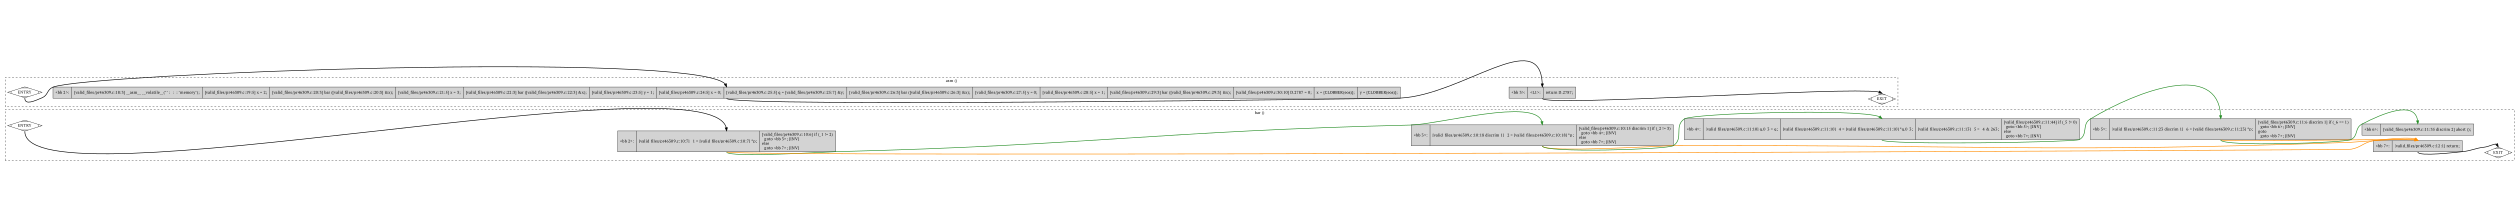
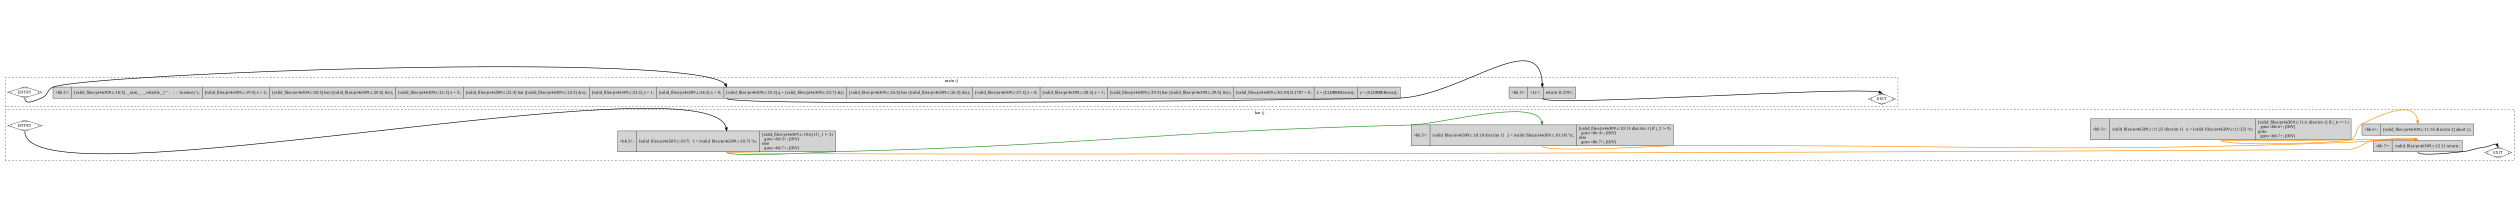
  digraph {
    fontname="PT Serif"
    rankdir=LR
    node [fillcolor=lightgrey fontname="PT Serif" shape=record style=filled]
    edge [constraint=true fontname="PT Serif" headport=n style="solid,bold" tailport=s color=black weight=10]
    n1 [fillcolor=white label=ENTRY shape=Mdiamond]
    n2 [fillcolor=white label=EXIT shape=Mdiamond]
    n3 [label="{\<bb\ 2\>:\l|[valid_files/pr46309.c:10:7]\ _1\ =\ [valid_files/pr46309.c:10:7]\ *p;\l|[valid_files/pr46309.c:10:6]\ if\ (_1\ !=\ 2)\l\ \ goto\ \<bb\ 3\>;\ [INV]\lelse\l\ \ goto\ \<bb\ 7\>;\ [INV]\l}"]
    n4 [label="{\<bb\ 3\>:\l|[valid_files/pr46309.c:10:18\ discrim\ 1]\ _2\ =\ [valid_files/pr46309.c:10:18]\ *p;\l|[valid_files/pr46309.c:10:15\ discrim\ 1]\ if\ (_2\ !=\ 3)\l\ \ goto\ \<bb\ 4\>;\ [INV]\lelse\l\ \ goto\ \<bb\ 7\>;\ [INV]\l}"]
    n5 [label="{\<bb\ 7\>:\l|[valid_files/pr46309.c:12:1]\ return;\l}"]
-   n6 [label="{\<bb\ 4\>:\l|[valid_files/pr46309.c:11:10]\ q.0_3\ =\ q;\l|[valid_files/pr46309.c:11:10]\ _4\ =\ [valid_files/pr46309.c:11:10]\ *q.0_3;\l|[valid_files/pr46309.c:11:13]\ _5\ =\ _4\ &\ 263;\l|[valid_files/pr46309.c:11:44]\ if\ (_5\ !=\ 0)\l\ \ goto\ \<bb\ 5\>;\ [INV]\lelse\l\ \ goto\ \<bb\ 7\>;\ [INV]\l}"]
    n7 [label="{\<bb\ 5\>:\l|[valid_files/pr46309.c:11:23\ discrim\ 1]\ _6\ =\ [valid_files/pr46309.c:11:23]\ *p;\l|[valid_files/pr46309.c:11:6\ discrim\ 1]\ if\ (_6\ ==\ 1)\l\ \ goto\ \<bb\ 6\>;\ [INV]\lgoto\l\ \ goto\ \<bb\ 7\>;\ [INV]\l}"]
    n8 [label="{\<bb\ 6\>:\l|[valid_files/pr46309.c:11:35\ discrim\ 2]\ abort\ ();\l}"]
    n9 [fillcolor=white label=ENTRY shape=Mdiamond]
    n10 [fillcolor=white label=EXIT shape=Mdiamond]
    n11 [label="{\<bb\ 2\>:\l|[valid_files/pr46309.c:18:3]\ __asm__\ __volatile__(\"\"\ :\ \ :\ \ :\ \"memory\");\l|[valid_files/pr46309.c:19:5]\ x\ =\ 2;\l|[valid_files/pr46309.c:20:3]\ bar\ ([valid_files/pr46309.c:20:3]\ &x);\l|[valid_files/pr46309.c:21:5]\ x\ =\ 3;\l|[valid_files/pr46309.c:22:3]\ bar\ ([valid_files/pr46309.c:22:3]\ &x);\l|[valid_files/pr46309.c:23:5]\ y\ =\ 1;\l|[valid_files/pr46309.c:24:5]\ x\ =\ 0;\l|[valid_files/pr46309.c:25:5]\ q\ =\ [valid_files/pr46309.c:25:7]\ &y;\l|[valid_files/pr46309.c:26:3]\ bar\ ([valid_files/pr46309.c:26:3]\ &x);\l|[valid_files/pr46309.c:27:5]\ y\ =\ 0;\l|[valid_files/pr46309.c:28:5]\ x\ =\ 1;\l|[valid_files/pr46309.c:29:3]\ bar\ ([valid_files/pr46309.c:29:3]\ &x);\l|[valid_files/pr46309.c:30:10]\ D.2787\ =\ 0;\l|x\ =\ \{CLOBBER(eos)\};\l|y\ =\ \{CLOBBER(eos)\};\l}"]
    n12 [label="{\<bb\ 3\>:\l|\<L1\>:\l|return\ D.2787;\l}"]
    subgraph cluster_1 {
      color=black
      label="bar ()"
      style=dashed
      n1
      n2
      n3
      n4
      n5
-     n6
      n7
      n8
    }
    subgraph cluster_2 {
      color=black
-     label="asm ()"
+     label="main ()"
      style=dashed
      n9
      n10
      n11
      n12
    }
    n1 -> n2 [style=invis color="" weight=""]
    n1 -> n3 [weight=100]
    n3 -> n4 [color=forestgreen]
    n3 -> n5 [color=darkorange]
    n4 -> n5 [color=darkorange]
-   n4 -> n6 [color=forestgreen]
    n5 -> n2
-   n6 -> n7 [color=forestgreen]
    n7 -> n5 [color=darkorange]
-   n7 -> n8 [color=forestgreen]
+   n7 -> n8 [color=darkorange]
    n9 -> n10 [style=invis color="" weight=""]
    n9 -> n11 [weight=100]
    n11 -> n12 [weight=100]
    n12 -> n10
  }
